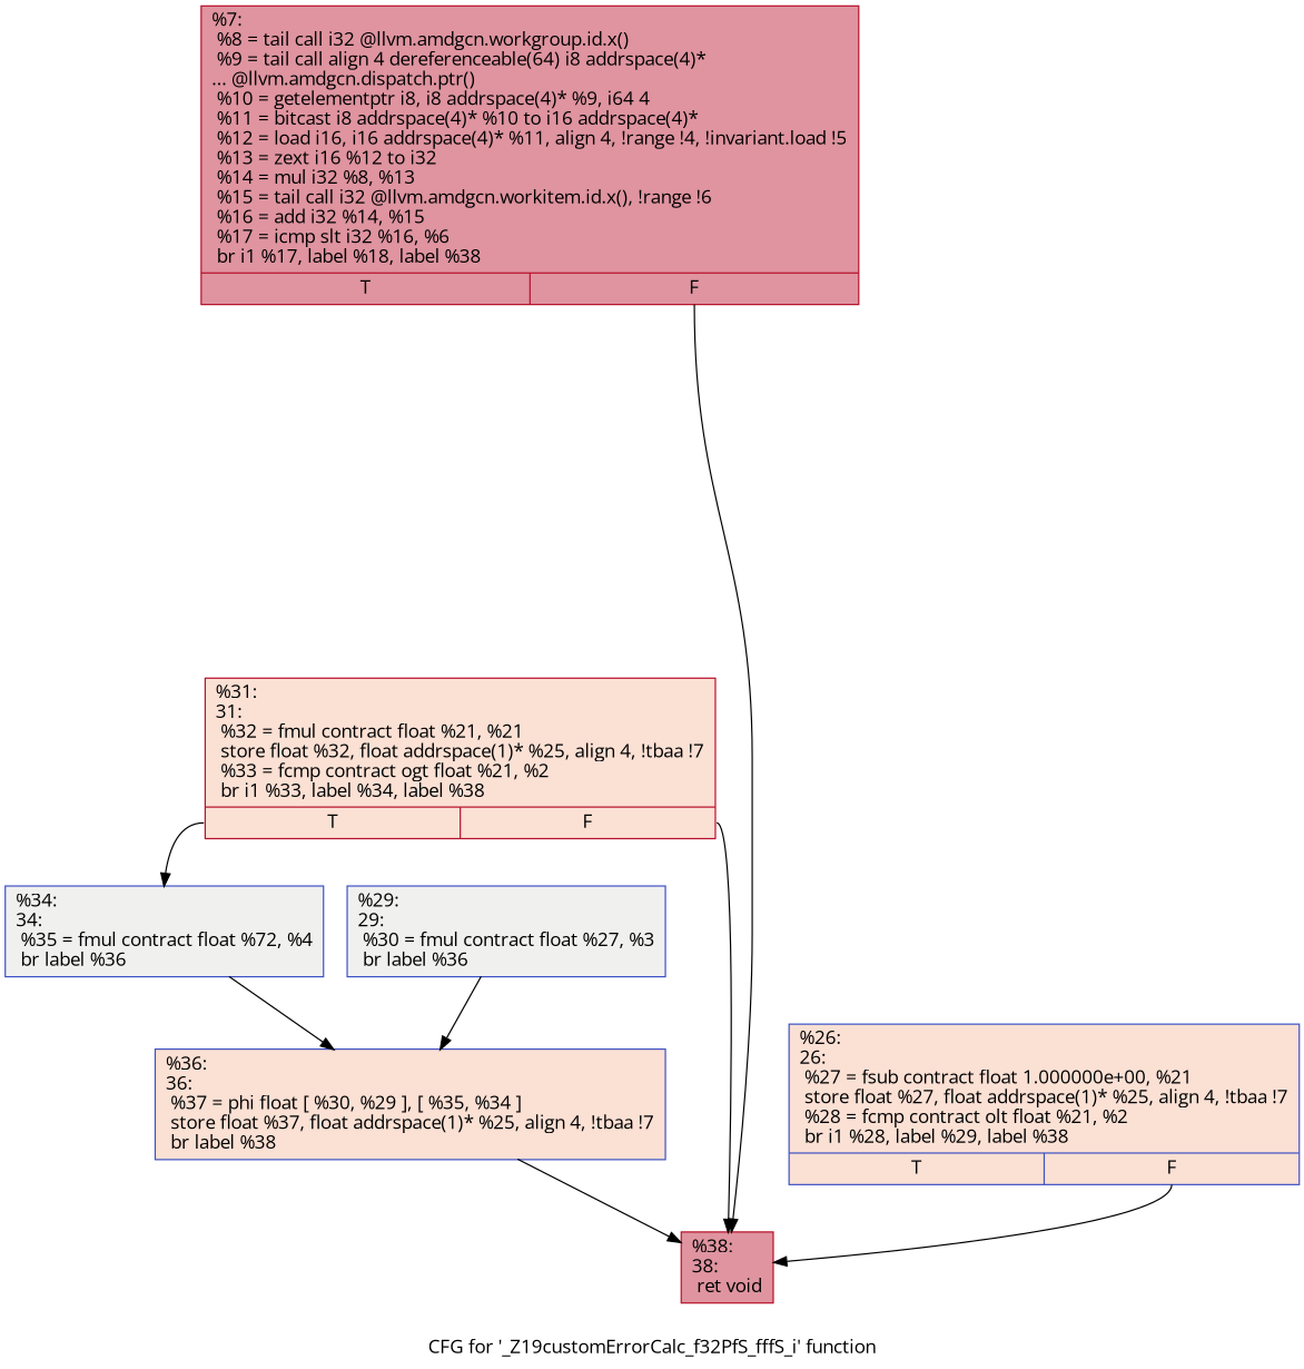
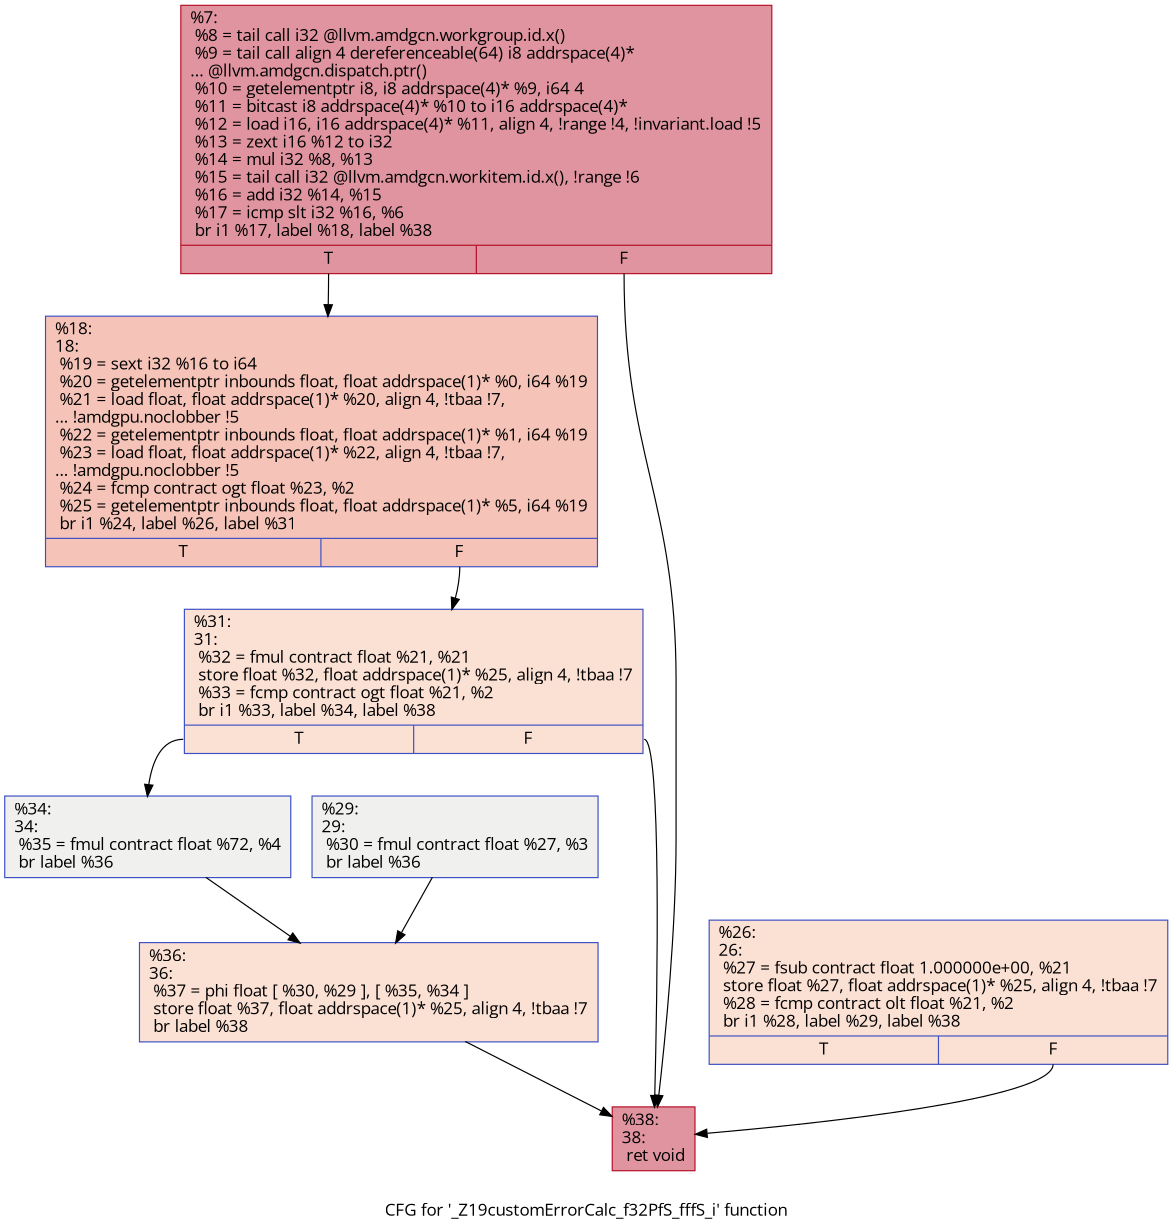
  digraph {
    fontname="Open Sans"
    label="CFG for '_Z19customErrorCalc_f32PfS_fffS_i' function"
    node [color="#3d50c3ff" fillcolor="#f7b99e70" fontname="Open Sans" shape=record style=filled]
    edge [fontname="Open Sans" tailport=s0]
    n1 [color="#b70d28ff" fillcolor="#b70d2870" label="{%7:\l  %8 = tail call i32 @llvm.amdgcn.workgroup.id.x()\l  %9 = tail call align 4 dereferenceable(64) i8 addrspace(4)*\l... @llvm.amdgcn.dispatch.ptr()\l  %10 = getelementptr i8, i8 addrspace(4)* %9, i64 4\l  %11 = bitcast i8 addrspace(4)* %10 to i16 addrspace(4)*\l  %12 = load i16, i16 addrspace(4)* %11, align 4, !range !4, !invariant.load !5\l  %13 = zext i16 %12 to i32\l  %14 = mul i32 %8, %13\l  %15 = tail call i32 @llvm.amdgcn.workitem.id.x(), !range !6\l  %16 = add i32 %14, %15\l  %17 = icmp slt i32 %16, %6\l  br i1 %17, label %18, label %38\l|{<s0>T|<s1>F}}"]
+   n2 [fillcolor="#e8765c70" label="{%18:\l18:                                               \l  %19 = sext i32 %16 to i64\l  %20 = getelementptr inbounds float, float addrspace(1)* %0, i64 %19\l  %21 = load float, float addrspace(1)* %20, align 4, !tbaa !7,\l... !amdgpu.noclobber !5\l  %22 = getelementptr inbounds float, float addrspace(1)* %1, i64 %19\l  %23 = load float, float addrspace(1)* %22, align 4, !tbaa !7,\l... !amdgpu.noclobber !5\l  %24 = fcmp contract ogt float %23, %2\l  %25 = getelementptr inbounds float, float addrspace(1)* %5, i64 %19\l  br i1 %24, label %26, label %31\l|{<s0>T|<s1>F}}"]
    n3 [color="#b70d28ff" fillcolor="#b70d2870" label="{%38:\l38:                                               \l  ret void\l}"]
-   n4 [color="#b70d28ff" label="{%31:\l31:                                               \l  %32 = fmul contract float %21, %21\l  store float %32, float addrspace(1)* %25, align 4, !tbaa !7\l  %33 = fcmp contract ogt float %21, %2\l  br i1 %33, label %34, label %38\l|{<s0>T|<s1>F}}"]
+   n4 [label="{%31:\l31:                                               \l  %32 = fmul contract float %21, %21\l  store float %32, float addrspace(1)* %25, align 4, !tbaa !7\l  %33 = fcmp contract ogt float %21, %2\l  br i1 %33, label %34, label %38\l|{<s0>T|<s1>F}}"]
    n5 [label="{%26:\l26:                                               \l  %27 = fsub contract float 1.000000e+00, %21\l  store float %27, float addrspace(1)* %25, align 4, !tbaa !7\l  %28 = fcmp contract olt float %21, %2\l  br i1 %28, label %29, label %38\l|{<s0>T|<s1>F}}"]
    n6 [fillcolor="#dedcdb70" label="{%34:\l34:                                               \l  %35 = fmul contract float %72, %4\l  br label %36\l}"]
    n7 [fillcolor="#dedcdb70" label="{%29:\l29:                                               \l  %30 = fmul contract float %27, %3\l  br label %36\l}"]
    n8 [label="{%36:\l36:                                               \l  %37 = phi float [ %30, %29 ], [ %35, %34 ]\l  store float %37, float addrspace(1)* %25, align 4, !tbaa !7\l  br label %38\l}"]
+   n1 -> n2
    n1 -> n3 [tailport=s1]
+   n2 -> n4 [tailport=s1]
    n4 -> n3 [tailport=s1]
    n4 -> n6
    n5 -> n3 [tailport=s1]
    n6 -> n8
    n7 -> n8
    n8 -> n3
  }
